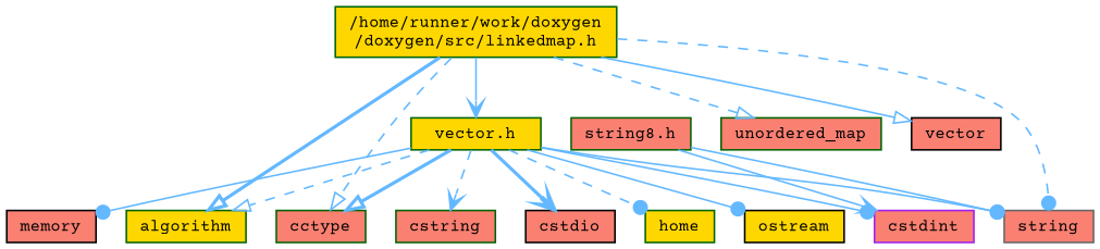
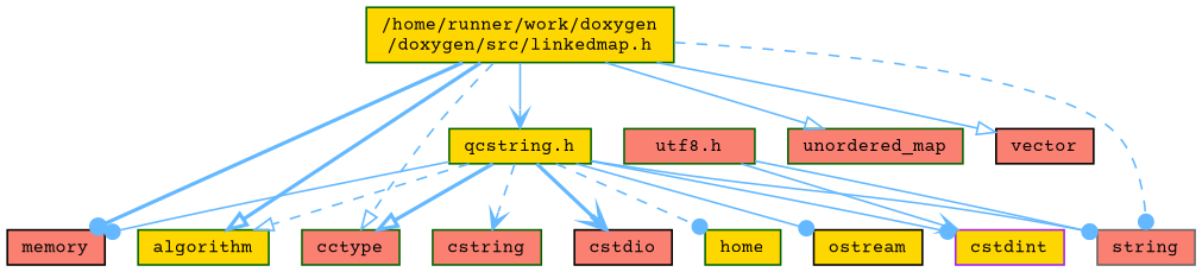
  digraph {
    fontname="Courier Prime"
    node [color=darkgreen fillcolor=salmon fontname="Courier Prime" fontsize=10 shape=box style=filled]
    edge [arrowhead=dot color=steelblue1 fontname="Courier Prime" fontsize=10 labelfontname=Helvetica labelfontsize=10 style=solid]
    n1 [fillcolor=gold fontcolor=black height=0.2 label="/home/runner/work/doxygen\l/doxygen/src/linkedmap.h" width=0.4]
    n2 [height=0.2 label=unordered_map width=0.4]
    n3 [color=black height=0.2 label=vector width=0.4]
    n4 [color=black height=0.2 label=memory width=0.4]
    n5 [color=gray40 height=0.2 label=string width=0.4]
    n6 [fillcolor=gold height=0.2 label=algorithm width=0.4]
    n7 [height=0.2 label=cctype width=0.4]
-   n8 [fillcolor=gold height=0.2 label="vector.h" width=0.4]
+   n8 [fillcolor=gold height=0.2 label="qcstring.h" width=0.4]
    n9 [height=0.2 label=cstring width=0.4]
    n10 [color=black height=0.2 label=cstdio width=0.4]
    n11 [fillcolor=gold height=0.2 label=home width=0.4]
-   n12 [color=purple height=0.2 label=cstdint width=0.4]
+   n12 [color=purple fillcolor=gold height=0.2 label=cstdint width=0.4]
    n13 [color=black fillcolor=gold height=0.2 label=ostream width=0.4]
-   n14 [height=0.2 label="string8.h" width=0.4]
-   n1 -> n2 [arrowhead=onormal style=dashed]
+   n14 [height=0.2 label="utf8.h" width=0.4]
+   n1 -> n2 [arrowhead=onormal]
    n1 -> n3 [arrowhead=onormal]
+   n1 -> n4 [style=bold]
    n1 -> n5 [style=dashed]
    n1 -> n6 [arrowhead=onormal style=bold]
    n1 -> n7 [arrowhead=onormal style=dashed]
    n1 -> n8 [arrowhead=vee]
    n8 -> n4
    n8 -> n5
    n8 -> n6 [arrowhead=onormal style=dashed]
    n8 -> n7 [arrowhead=onormal style=bold]
    n8 -> n9 [arrowhead=vee style=dashed]
    n8 -> n10 [arrowhead=vee style=bold]
    n8 -> n11 [style=dashed]
    n8 -> n12
    n8 -> n13
    n14 -> n5
    n14 -> n12 [arrowhead=vee]
  }
